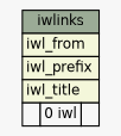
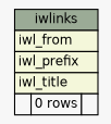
  digraph {
    bgcolor="#f7f7f7"
    fontname=Helvetica
    fontsize=11
    nodesep=0.18
    rankdir=RL
    ranksep=0.46
-   n1 [fontname=Helvetica fontsize=11 label=<     <TABLE BORDER="0" CELLBORDER="1" CELLSPACING="0" BGCOLOR="#ffffff">       <TR><TD COLSPAN="3" BGCOLOR="#9bab96" ALIGN="CENTER">iwlinks</TD></TR>       <TR><TD PORT="iwl_from" COLSPAN="3" BGCOLOR="#f4f7da" ALIGN="LEFT">iwl_from</TD></TR>       <TR><TD PORT="iwl_prefix" COLSPAN="3" BGCOLOR="#f4f7da" ALIGN="LEFT">iwl_prefix</TD></TR>       <TR><TD PORT="iwl_title" COLSPAN="3" BGCOLOR="#f4f7da" ALIGN="LEFT">iwl_title</TD></TR>       <TR><TD ALIGN="LEFT" BGCOLOR="#f7f7f7">  </TD><TD ALIGN="RIGHT" BGCOLOR="#f7f7f7">0 iwl</TD><TD ALIGN="RIGHT" BGCOLOR="#f7f7f7">  </TD></TR>     </TABLE>> shape=plaintext]
+   n1 [fontname=Helvetica fontsize=11 label=<     <TABLE BORDER="0" CELLBORDER="1" CELLSPACING="0" BGCOLOR="#ffffff">       <TR><TD COLSPAN="3" BGCOLOR="#9bab96" ALIGN="CENTER">iwlinks</TD></TR>       <TR><TD PORT="iwl_from" COLSPAN="3" BGCOLOR="#f4f7da" ALIGN="LEFT">iwl_from</TD></TR>       <TR><TD PORT="iwl_prefix" COLSPAN="3" BGCOLOR="#f4f7da" ALIGN="LEFT">iwl_prefix</TD></TR>       <TR><TD PORT="iwl_title" COLSPAN="3" BGCOLOR="#f4f7da" ALIGN="LEFT">iwl_title</TD></TR>       <TR><TD ALIGN="LEFT" BGCOLOR="#f7f7f7">  </TD><TD ALIGN="RIGHT" BGCOLOR="#f7f7f7">0 rows</TD><TD ALIGN="RIGHT" BGCOLOR="#f7f7f7">  </TD></TR>     </TABLE>> shape=plaintext]
  }
